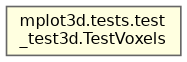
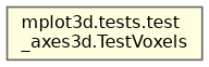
  digraph {
    rankdir=LR
-   n1 [color=grey40 fillcolor=lightyellow fontname=Helvetica fontsize=10 height=0.2 label="mplot3d.tests.test\l_test3d.TestVoxels" shape=box style=filled width=0.4]
+   n1 [color=grey40 fillcolor=lightyellow fontname=Helvetica fontsize=10 height=0.2 label="mplot3d.tests.test\l_axes3d.TestVoxels" shape=box style=filled width=0.4]
  }
